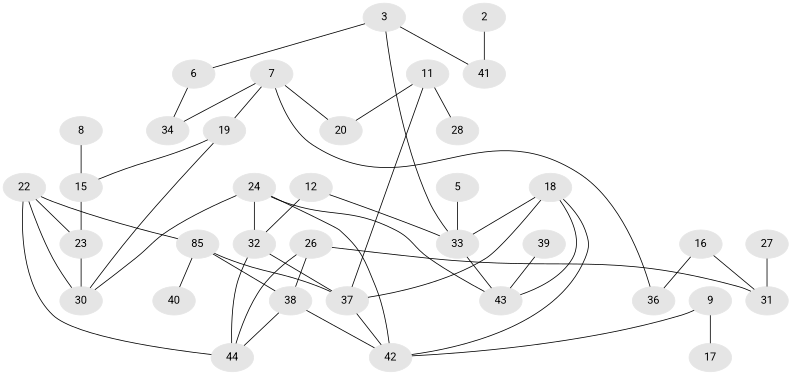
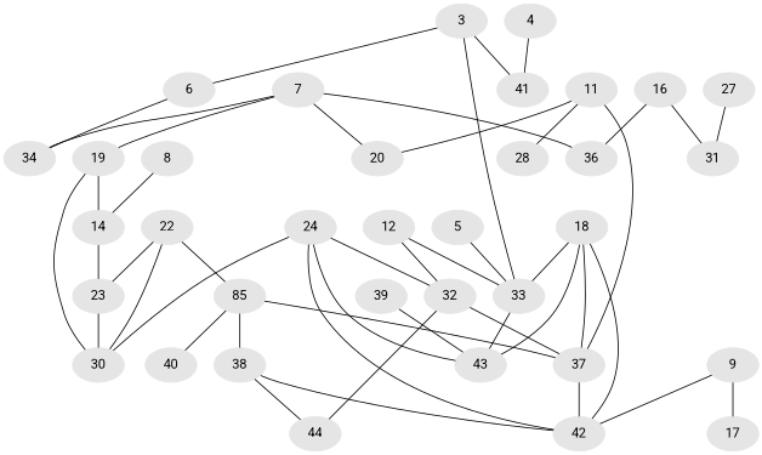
  graph {
    fontname=Roboto
    node [color=gray90 fontname=Roboto style=filled]
    edge [fontname=Roboto weight=1.0]
    3
    6
    33
    41
    34
    43
-   4 [label=2]
+   4
    5
    7
    19
    20
    36
-   14 [label=15]
+   14
    30
    8
    23
    9
    17
    42
    11
    37
    28
    12
    32
    44
    16
    31
    18
    39
    22
    n31 [label=85]
    38
    40
    24
-   26
    27
    3 -- 6
    3 -- 33
    3 -- 41
    6 -- 34
    33 -- 43
    4 -- 41
    5 -- 33
    7 -- 34
    7 -- 19
    7 -- 20
    7 -- 36
    19 -- 14
    19 -- 30 [weight=2.0]
    14 -- 23
    8 -- 14
    23 -- 30 [weight=2.0]
    9 -- 17
    9 -- 42
    11 -- 20
    11 -- 37
    11 -- 28
    37 -- 42
    12 -- 33
    12 -- 32
    32 -- 37
    32 -- 44
    16 -- 36
    16 -- 31
    18 -- 33
    18 -- 43
    18 -- 42
    18 -- 37
    39 -- 43
    22 -- 30 [weight=2.0]
    22 -- 23
-   22 -- 44
    22 -- n31
    n31 -- 37
    n31 -- 38
    n31 -- 40
    38 -- 42
    38 -- 44
    24 -- 43
    24 -- 30
    24 -- 42
    24 -- 32
-   26 -- 44
-   26 -- 31
-   26 -- 38
    27 -- 31
  }
